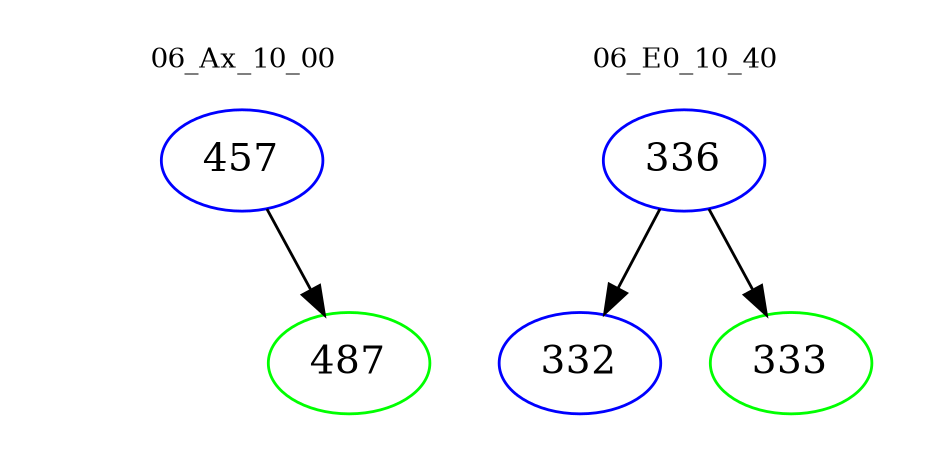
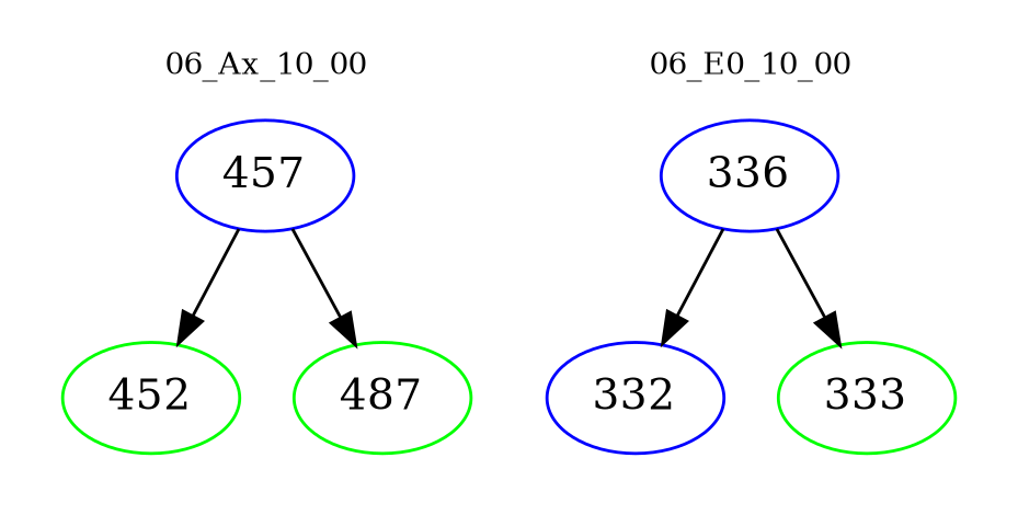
  digraph {
    node [color=blue]
    edge [color=black]
    n1 [label=457]
+   n2 [color=green label=452]
    n3 [color=green label=487]
    n4 [label=336]
    n5 [label=332]
    n6 [color=green label=333]
    subgraph cluster_1 {
      color=white
      fontsize=10
      label="06_Ax_10_00"
      n1
+     n2
      n3
    }
    subgraph cluster_2 {
      color=white
      fontsize=10
-     label="06_E0_10_40"
+     label="06_E0_10_00"
      n4
      n5
      n6
    }
+   n1 -> n2
    n1 -> n3
    n4 -> n5
    n4 -> n6
  }
